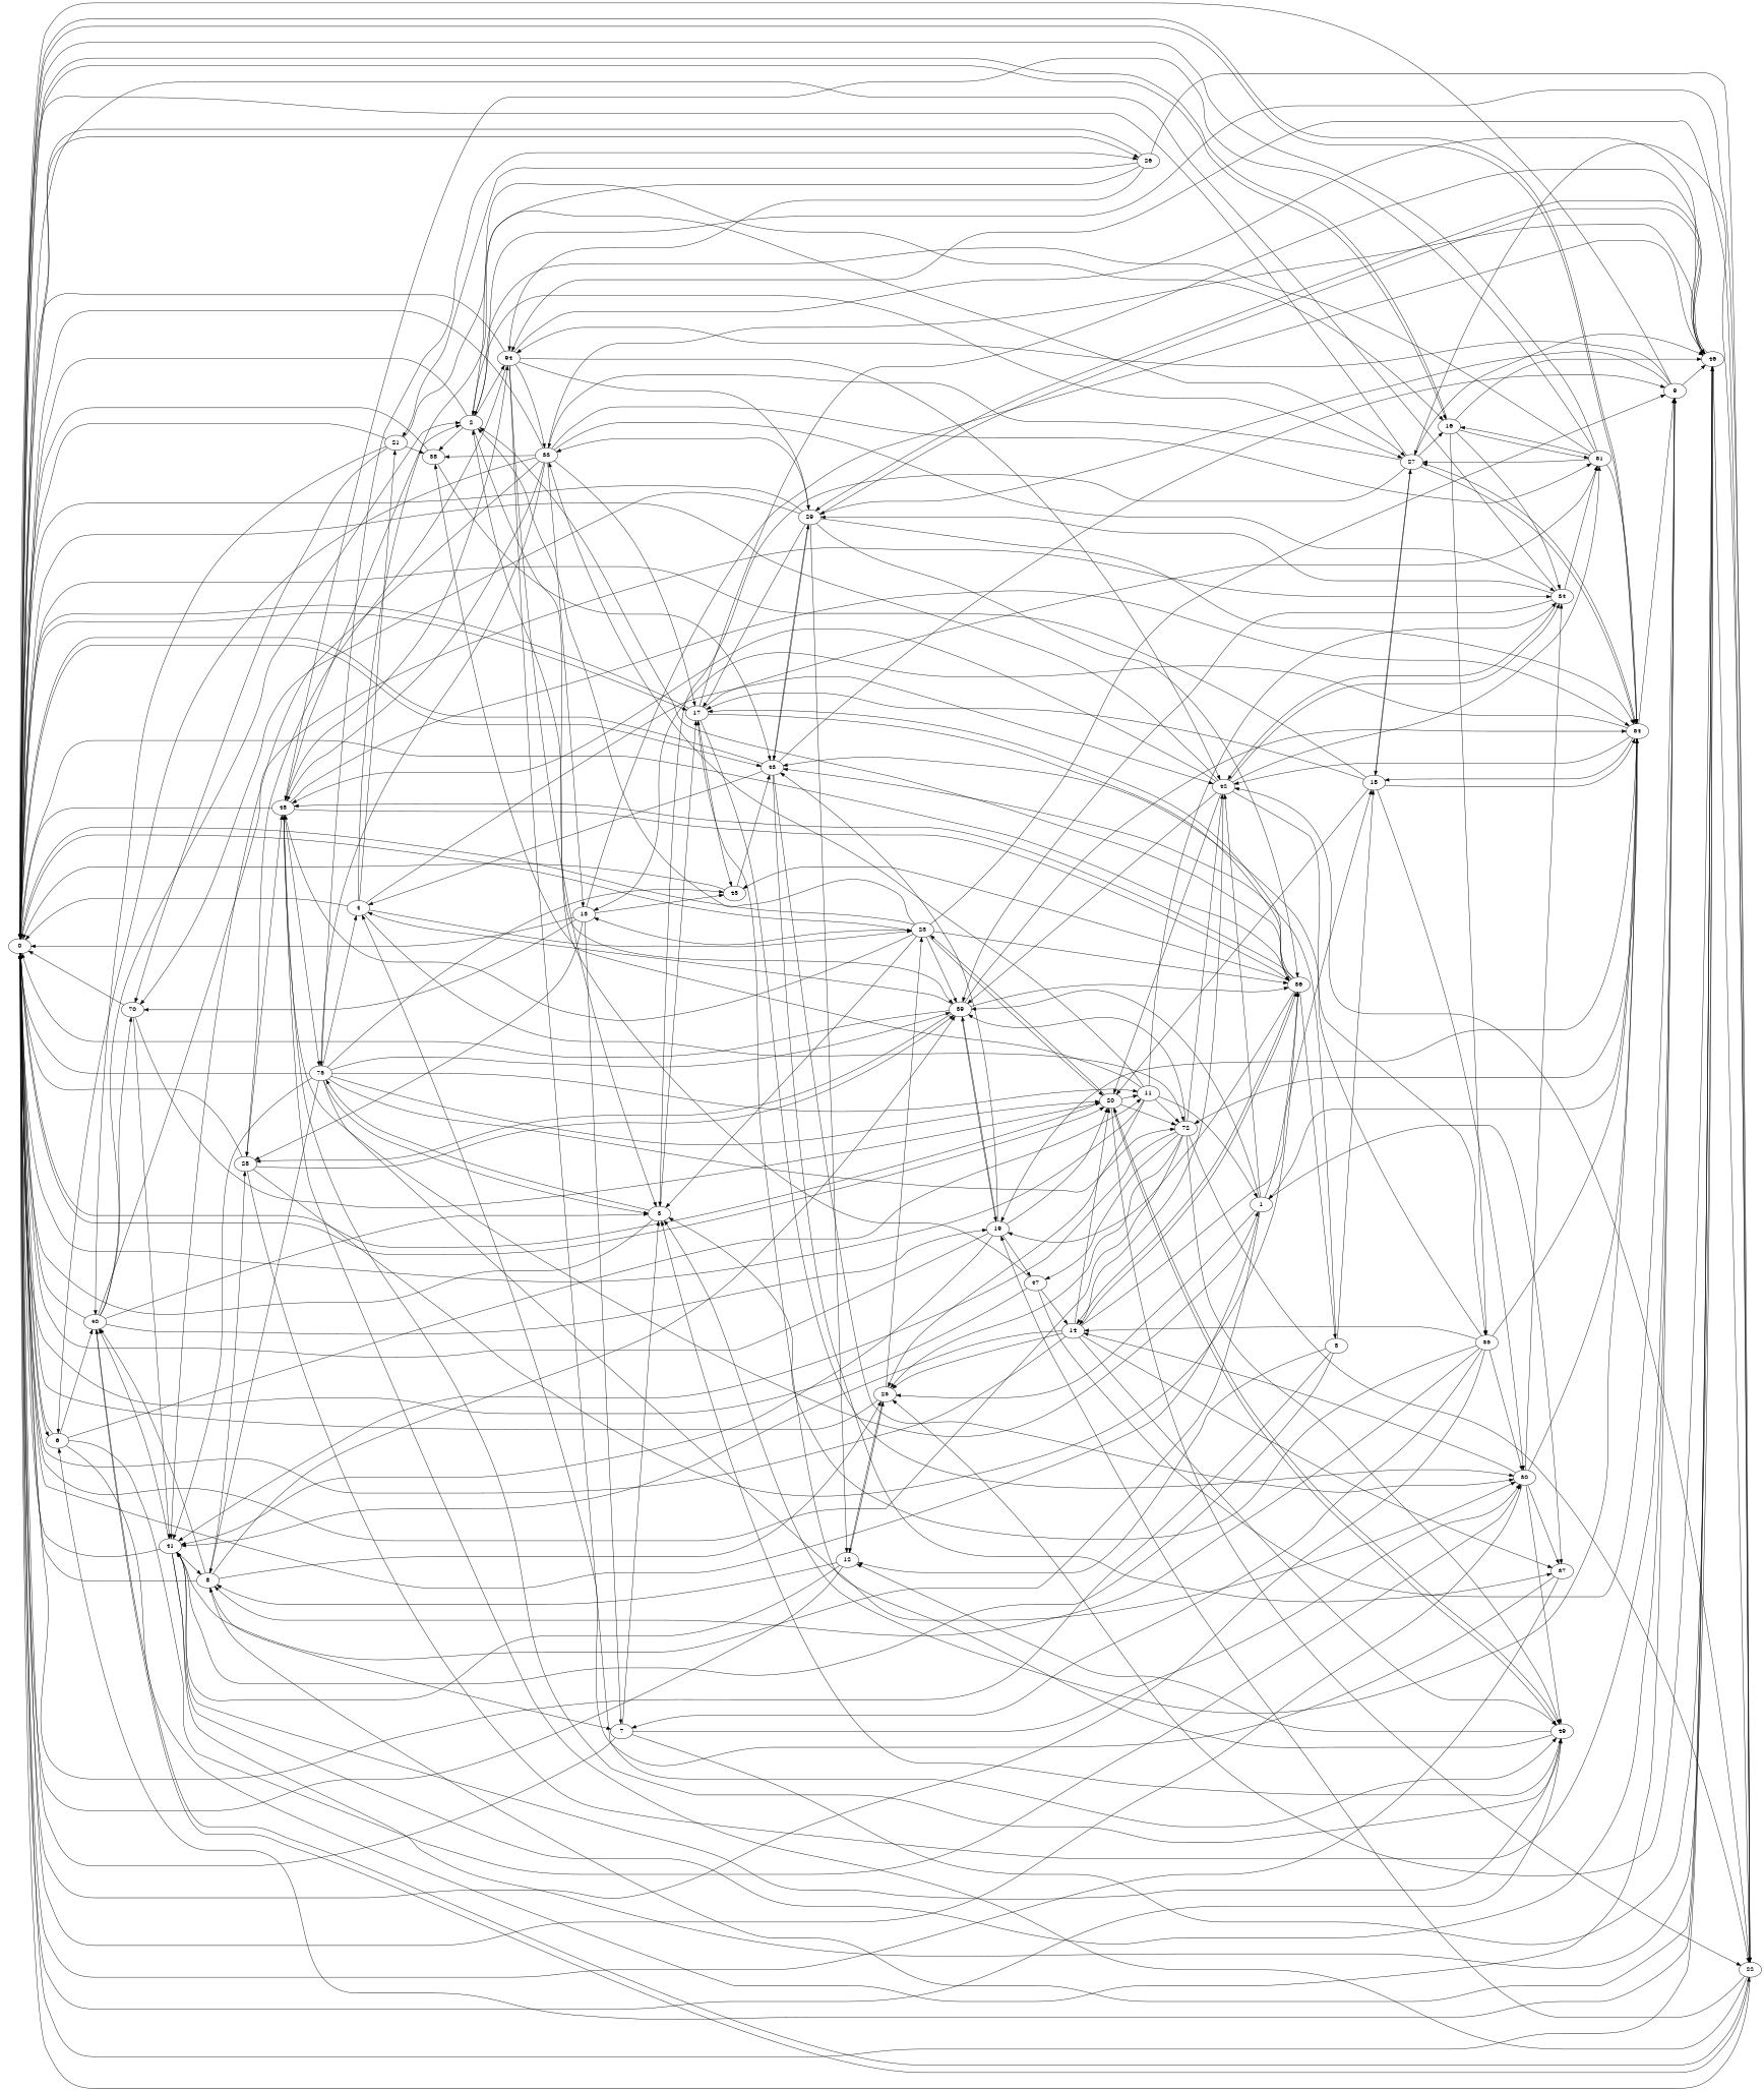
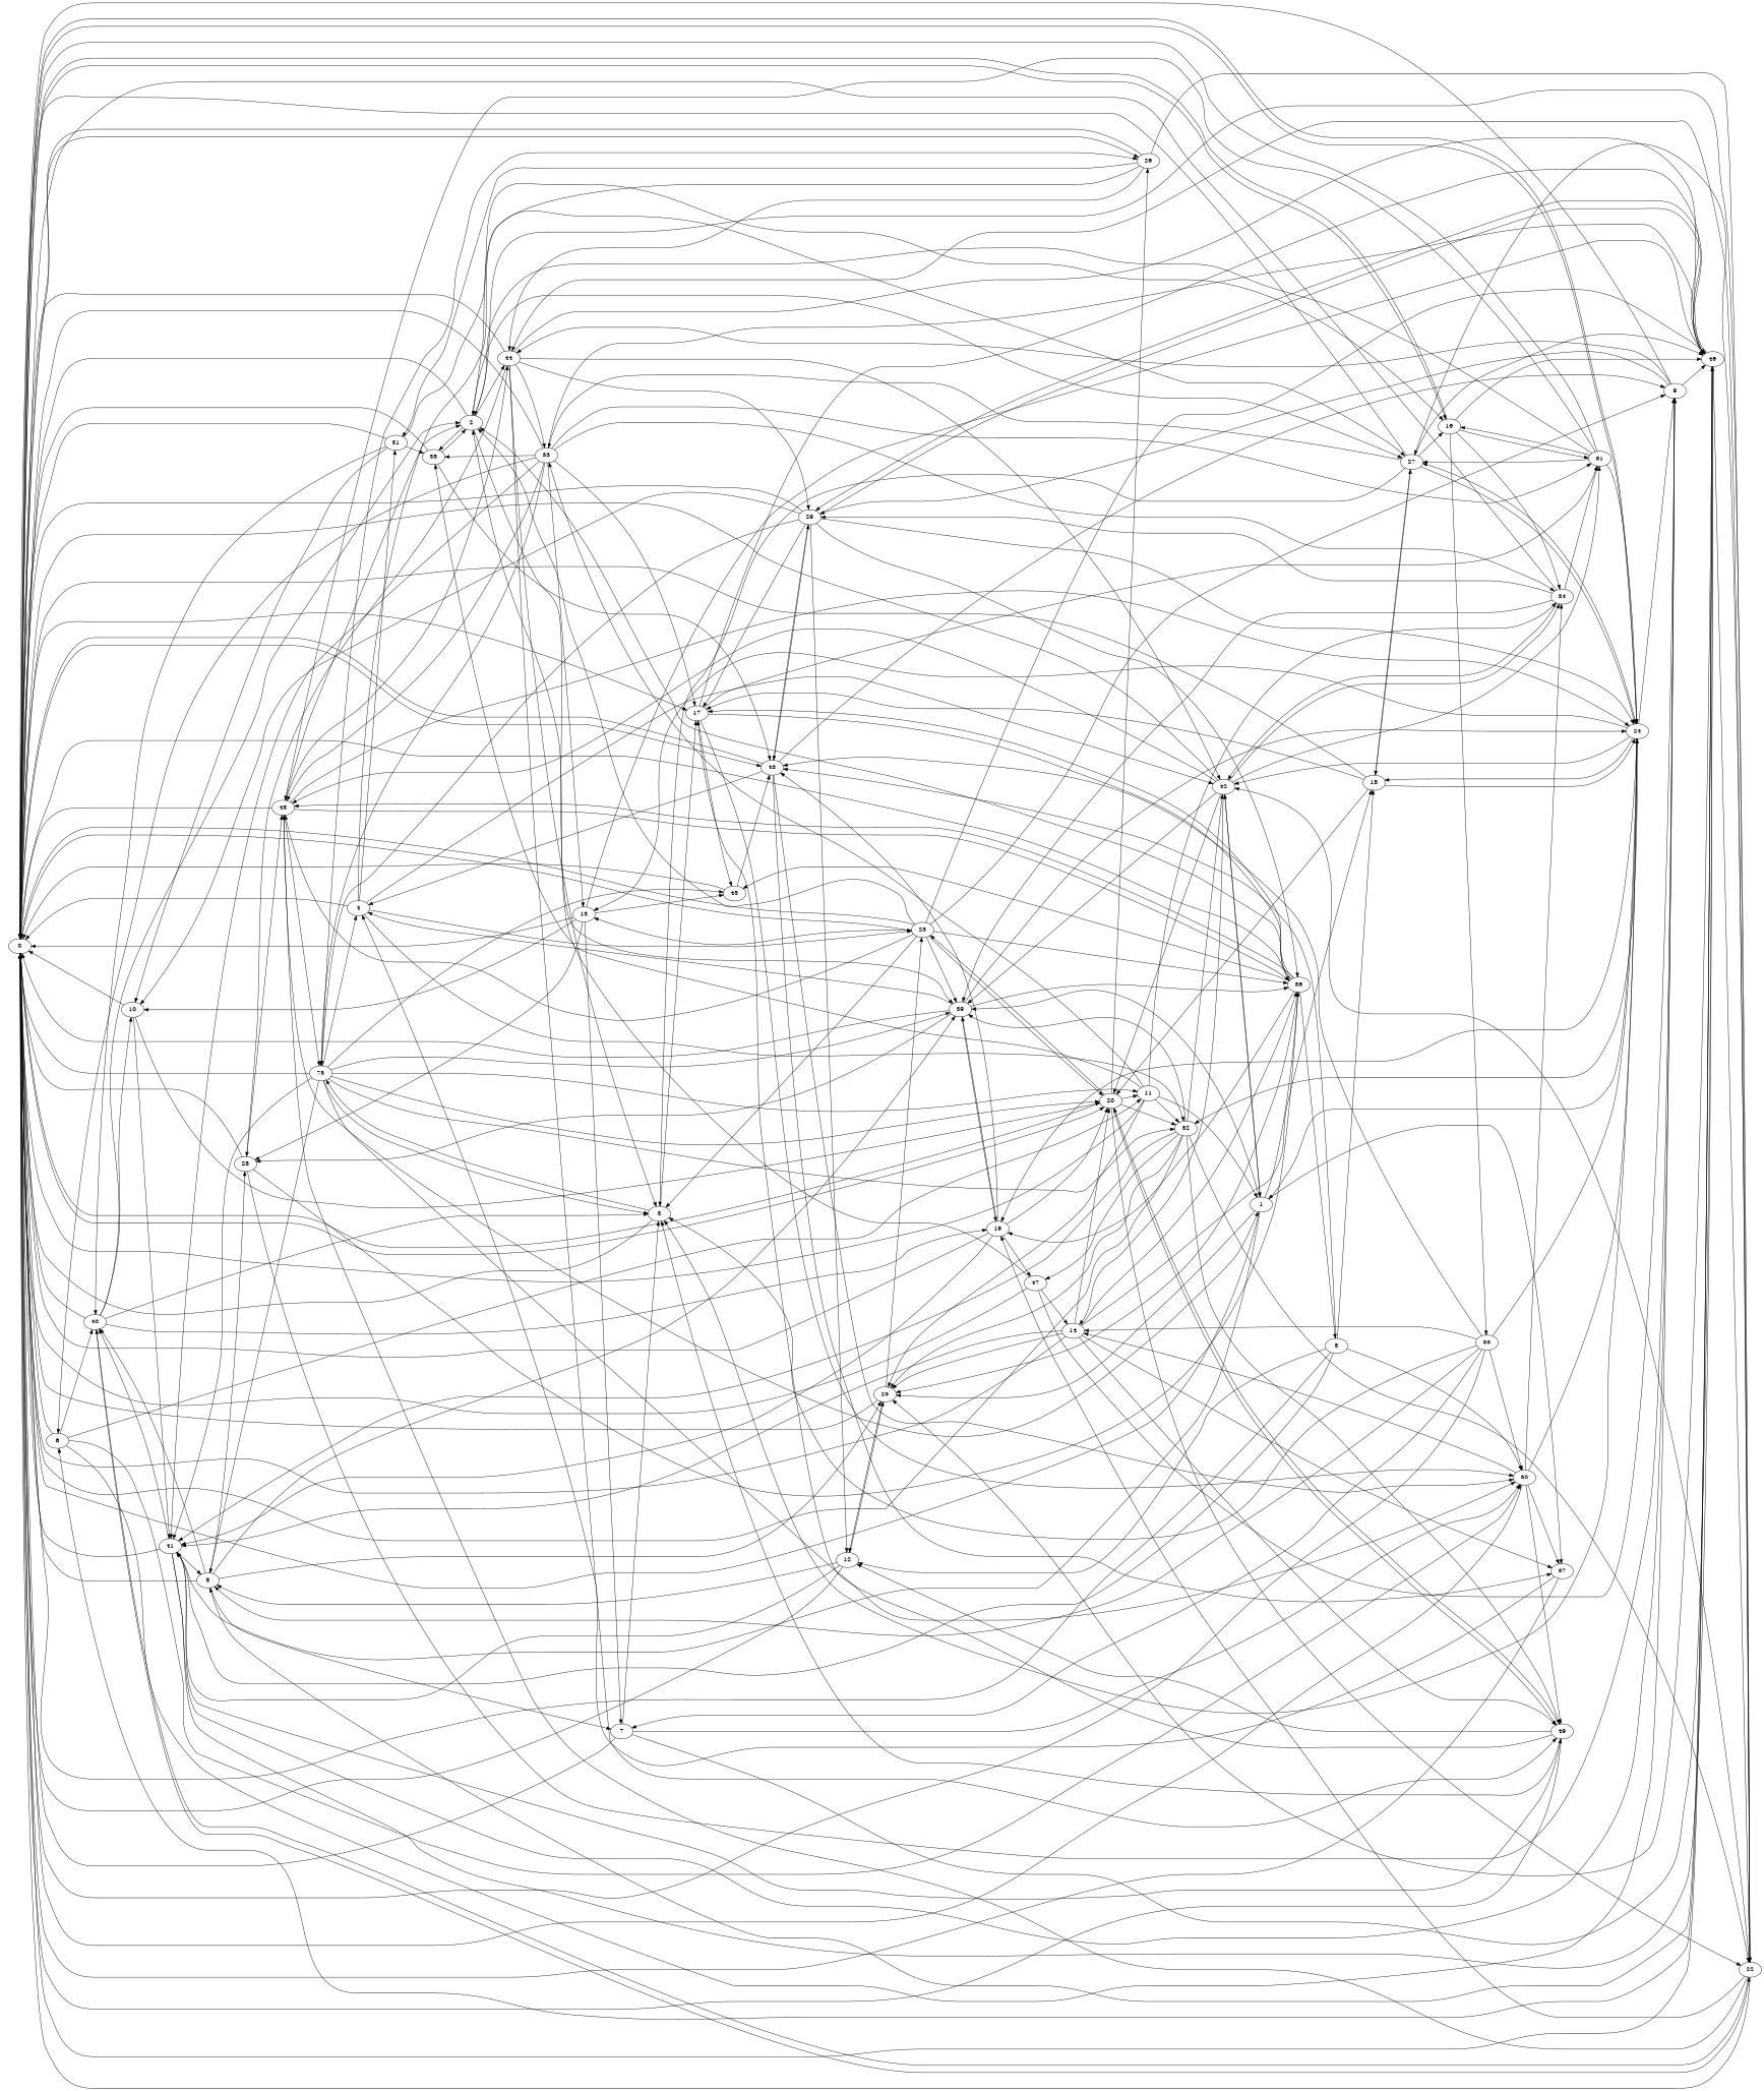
  strict digraph {
    rankdir=LR
    node [component_delay=3]
    edge [wire_delay=1]
    0
    6
    16
    17
    20
    23
-   24 [label=84]
+   24
    26
    43
    30
    9
    11
    40
    46
    34
    n16 [label=81]
    35
    36
    45
    22
-   32 [label=72]
+   32
    49
    39
    2
    3
    13
    48
    1
    42
    27
    18
    19
-   44 [label=94]
-   31 [label=21]
+   44
+   31
    37
    4
    29
    14
    25
    38
    33
-   10 [label=70]
+   10
    8
    7
    5
    41
    47
    12
    28
    n50 [label=75]
-   0 -> 6
    0 -> 16
    0 -> 17
    0 -> 20
    0 -> 23
    0 -> 24
    0 -> 26
    0 -> 43
    6 -> 0
    6 -> 30
    6 -> 9
    6 -> 11
    6 -> 40
    16 -> 0
    16 -> 46
    16 -> 34
    16 -> n16
    16 -> 35
-   17 -> 0
    17 -> 30
    17 -> 46
    17 -> n16
    17 -> 36
    17 -> 45
    20 -> 0
    20 -> 23
+   20 -> 26
    20 -> 11
    20 -> 22
    20 -> 32
    20 -> 49
    23 -> 0
    23 -> 20
    23 -> 9
+   23 -> 46
    23 -> 36
    23 -> 39
    23 -> 2
    23 -> 3
    23 -> 13
    23 -> 48
    24 -> 0
    24 -> 9
    24 -> 32
    24 -> 3
    24 -> 13
    24 -> 1
    24 -> 42
    24 -> 27
    24 -> 18
    24 -> 19
    26 -> 0
    26 -> 22
    26 -> 2
    26 -> 44
    26 -> 31
    43 -> 0
    43 -> 30
    43 -> 9
    43 -> 37
    43 -> 4
    43 -> 29
    30 -> 0
    30 -> 24
    30 -> 34
    30 -> 49
    30 -> 37
    30 -> 14
    9 -> 0
    9 -> 46
    9 -> 44
    9 -> 29
    11 -> 0
    11 -> 34
    11 -> 32
    11 -> 1
    11 -> 25
    11 -> 38
    11 -> 33
    40 -> 0
-   40 -> 34
    40 -> 22
    40 -> 2
    40 -> 3
    40 -> 19
    40 -> 10
    46 -> 0
    46 -> 6
    46 -> 22
    46 -> 29
    46 -> 25
    46 -> 8
    34 -> 0
    34 -> n16
    34 -> 39
    34 -> 42
    34 -> 29
    n16 -> 0
    n16 -> 16
    n16 -> 24
    n16 -> 2
    n16 -> 48
    n16 -> 27
    35 -> 0
    35 -> 24
    35 -> 43
    35 -> 30
    35 -> 3
    35 -> 14
    35 -> 8
    35 -> 7
    36 -> 0
    36 -> 17
    36 -> 45
    36 -> 2
    36 -> 48
    36 -> 19
-   36 -> 14
+   36 -> 25
    36 -> 5
    45 -> 0
    45 -> 43
    22 -> 0
    22 -> 40
    22 -> 48
    22 -> 42
    22 -> 27
    22 -> 19
    22 -> 44
    32 -> 0
    32 -> 22
    32 -> 49
    32 -> 39
    32 -> 42
    32 -> 25
    32 -> 41
    32 -> 47
    49 -> 0
    49 -> 17
    49 -> 20
    49 -> 3
    49 -> 12
    39 -> 0
    39 -> 24
    39 -> 36
    39 -> 19
    39 -> 4
    39 -> 28
    2 -> 0
    2 -> 22
    2 -> 39
    2 -> 27
    2 -> 44
    2 -> 38
    3 -> 0
    3 -> 17
    3 -> n50
    13 -> 0
    13 -> 46
    13 -> 45
    13 -> 10
    13 -> 7
    13 -> 28
    48 -> 0
    48 -> 24
    48 -> 36
-   48 -> 49
    48 -> 2
    48 -> 1
    48 -> 44
    48 -> n50
    1 -> 0
    1 -> 36
    1 -> 39
    1 -> 42
    1 -> 37
    1 -> 25
    1 -> 41
    42 -> 0
    42 -> 20
    42 -> 34
    42 -> n16
    42 -> 39
    42 -> 48
-   42 -> 35
+   42 -> 1
    42 -> 14
    27 -> 0
    27 -> 16
    27 -> 24
    27 -> 46
    27 -> 3
    27 -> 18
    27 -> 33
    18 -> 0
    18 -> 17
    18 -> 20
    18 -> 24
    18 -> 27
    19 -> 0
    19 -> 20
    19 -> 43
    19 -> 39
    19 -> 41
    19 -> 47
    44 -> 0
    44 -> 46
    44 -> 49
    44 -> 3
    44 -> 42
    44 -> 29
    44 -> 33
    44 -> 28
    31 -> 0
    31 -> 16
    31 -> 40
    31 -> 38
    31 -> 10
    37 -> 0
    37 -> 4
    4 -> 0
    4 -> 23
    4 -> 32
    4 -> 42
    4 -> 27
    4 -> 31
    29 -> 0
    29 -> 17
    29 -> 24
    29 -> 43
    29 -> 46
    29 -> 36
    29 -> 10
    29 -> 12
-   29 -> 33
+   29 -> n50
    14 -> 0
    14 -> 20
    14 -> 36
    14 -> 49
    14 -> 18
    14 -> 37
    14 -> 25
    14 -> 41
    25 -> 0
    25 -> 23
    25 -> 12
    38 -> 0
    38 -> 43
+   38 -> 2
    33 -> 0
    33 -> 6
    33 -> 17
    33 -> 46
    33 -> 34
    33 -> n16
    33 -> 13
    33 -> 48
    33 -> 38
    33 -> 41
    33 -> n50
    10 -> 0
    10 -> 20
    10 -> 41
    8 -> 0
    8 -> 40
    8 -> 39
    8 -> 25
    8 -> 7
    8 -> 28
    7 -> 0
    7 -> 30
    7 -> 46
    7 -> 3
    5 -> 0
    5 -> 43
-   18 -> 30
+   5 -> 30
    5 -> 18
    5 -> 41
    5 -> 12
    41 -> 0
    41 -> 9
    41 -> 40
    41 -> 46
    41 -> 49
    41 -> 8
    47 -> 0
    47 -> 9
    47 -> 2
    47 -> 14
    12 -> 0
    12 -> 25
    12 -> 8
    12 -> 41
    28 -> 0
    28 -> 9
    28 -> 36
-   28 -> 39
    28 -> 48
    n50 -> 0
    n50 -> 20
    n50 -> 26
    n50 -> 30
    n50 -> 11
    n50 -> 45
    n50 -> 32
    n50 -> 39
    n50 -> 3
    n50 -> 4
    n50 -> 8
    n50 -> 41
  }
